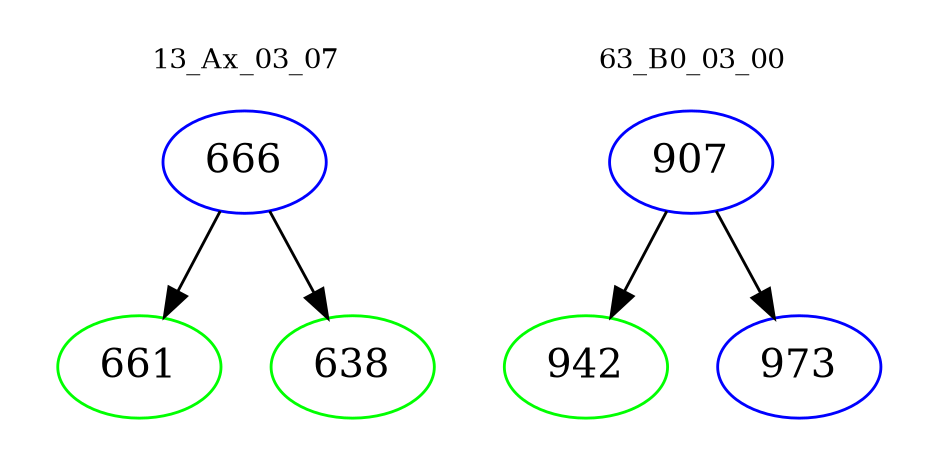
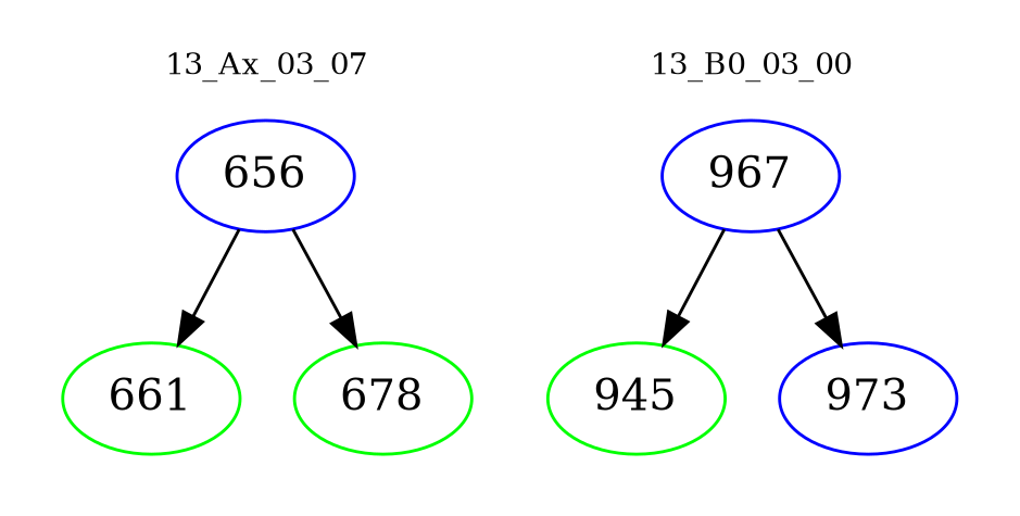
  digraph {
    node [color=blue]
    edge [color=black]
-   n1 [label=666]
+   n1 [label=656]
    n2 [color=green label=661]
-   n3 [color=green label=638]
-   n4 [label=907]
-   n5 [color=green label=942]
+   n3 [color=green label=678]
+   n4 [label=967]
+   n5 [color=green label=945]
    n6 [label=973]
    subgraph cluster_1 {
      color=white
      fontsize=10
      label="13_Ax_03_07"
      n1
      n2
      n3
    }
    subgraph cluster_2 {
      color=white
      fontsize=10
-     label="63_B0_03_00"
+     label="13_B0_03_00"
      n4
      n5
      n6
    }
    n1 -> n2
    n1 -> n3
    n4 -> n5
    n4 -> n6
  }
